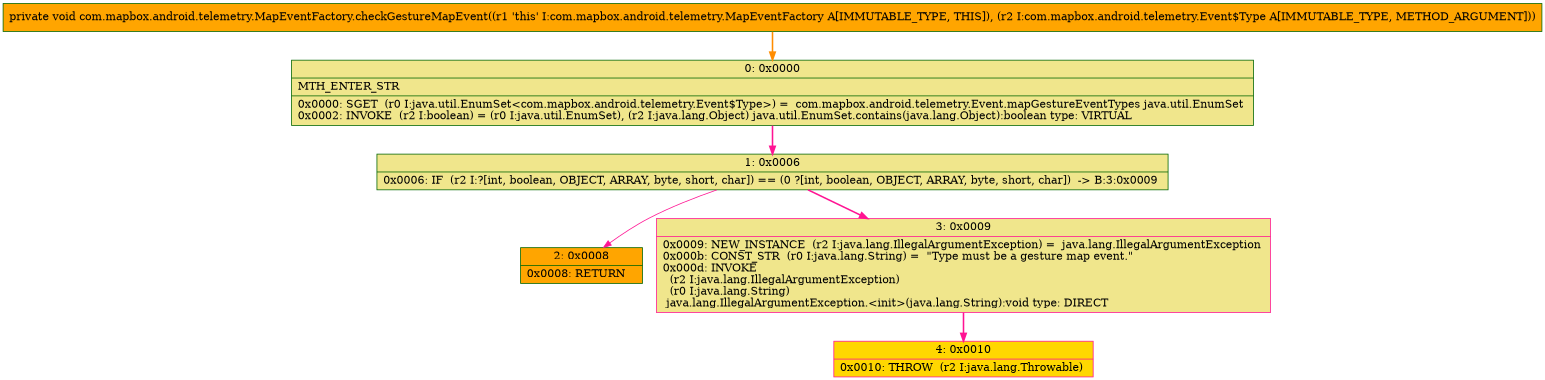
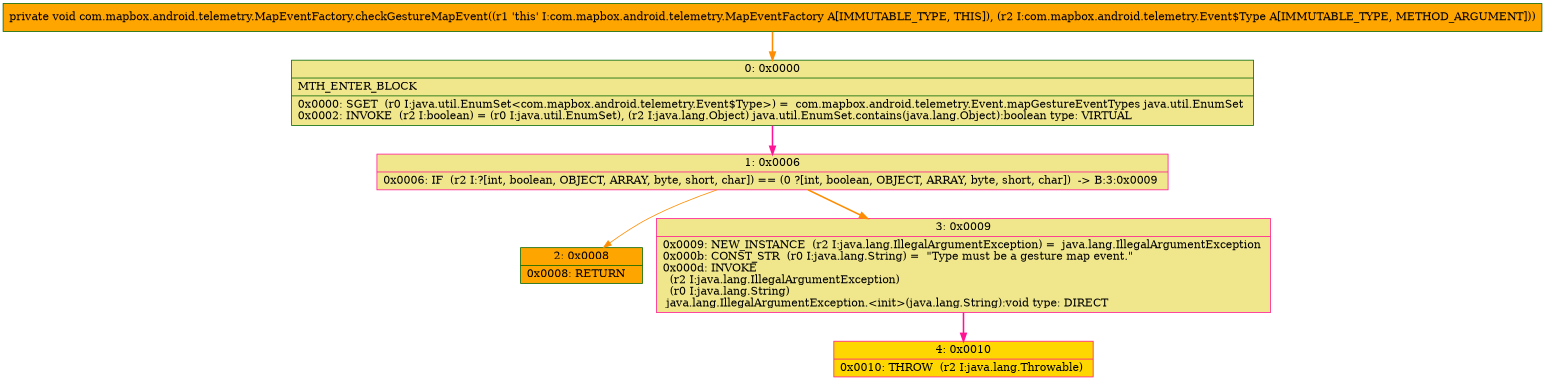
  digraph {
    node [color=darkgreen fillcolor=khaki shape=record style=filled]
    edge [color=deeppink style=bold]
-   n1 [label="{0\:\ 0x0000|MTH_ENTER_STR\l|0x0000: SGET  (r0 I:java.util.EnumSet\<com.mapbox.android.telemetry.Event$Type\>) =  com.mapbox.android.telemetry.Event.mapGestureEventTypes java.util.EnumSet \l0x0002: INVOKE  (r2 I:boolean) = (r0 I:java.util.EnumSet), (r2 I:java.lang.Object) java.util.EnumSet.contains(java.lang.Object):boolean type: VIRTUAL \l}"]
-   n2 [label="{1\:\ 0x0006|0x0006: IF  (r2 I:?[int, boolean, OBJECT, ARRAY, byte, short, char]) == (0 ?[int, boolean, OBJECT, ARRAY, byte, short, char])  \-\> B:3:0x0009 \l}"]
+   n1 [label="{0\:\ 0x0000|MTH_ENTER_BLOCK\l|0x0000: SGET  (r0 I:java.util.EnumSet\<com.mapbox.android.telemetry.Event$Type\>) =  com.mapbox.android.telemetry.Event.mapGestureEventTypes java.util.EnumSet \l0x0002: INVOKE  (r2 I:boolean) = (r0 I:java.util.EnumSet), (r2 I:java.lang.Object) java.util.EnumSet.contains(java.lang.Object):boolean type: VIRTUAL \l}"]
+   n2 [color=deeppink label="{1\:\ 0x0006|0x0006: IF  (r2 I:?[int, boolean, OBJECT, ARRAY, byte, short, char]) == (0 ?[int, boolean, OBJECT, ARRAY, byte, short, char])  \-\> B:3:0x0009 \l}"]
    n3 [fillcolor=orange label="{2\:\ 0x0008|0x0008: RETURN   \l}"]
    n4 [color=deeppink label="{3\:\ 0x0009|0x0009: NEW_INSTANCE  (r2 I:java.lang.IllegalArgumentException) =  java.lang.IllegalArgumentException \l0x000b: CONST_STR  (r0 I:java.lang.String) =  \"Type must be a gesture map event.\" \l0x000d: INVOKE  \l  (r2 I:java.lang.IllegalArgumentException)\l  (r0 I:java.lang.String)\l java.lang.IllegalArgumentException.\<init\>(java.lang.String):void type: DIRECT \l}"]
    n5 [color=deeppink fillcolor=gold label="{4\:\ 0x0010|0x0010: THROW  (r2 I:java.lang.Throwable) \l}"]
    n6 [fillcolor=orange label="{private void com.mapbox.android.telemetry.MapEventFactory.checkGestureMapEvent((r1 'this' I:com.mapbox.android.telemetry.MapEventFactory A[IMMUTABLE_TYPE, THIS]), (r2 I:com.mapbox.android.telemetry.Event$Type A[IMMUTABLE_TYPE, METHOD_ARGUMENT])) }"]
    n1 -> n2
-   n2 -> n3 [style=solid]
-   n2 -> n4
+   n2 -> n3 [color=darkorange style=solid]
+   n2 -> n4 [color=darkorange]
    n4 -> n5
    n6 -> n1 [color=darkorange]
  }
